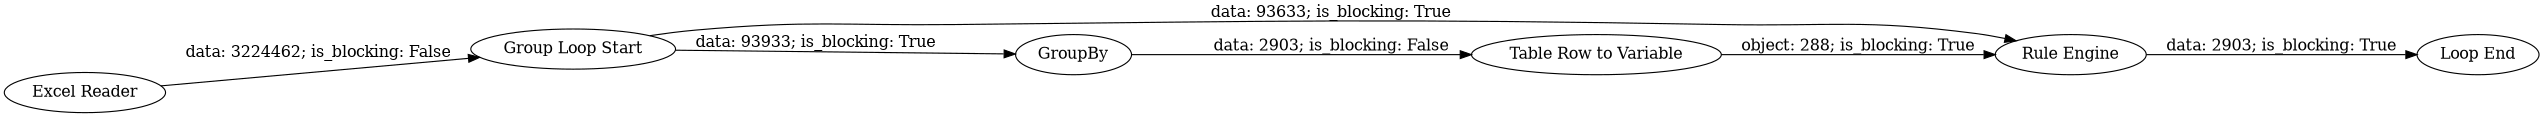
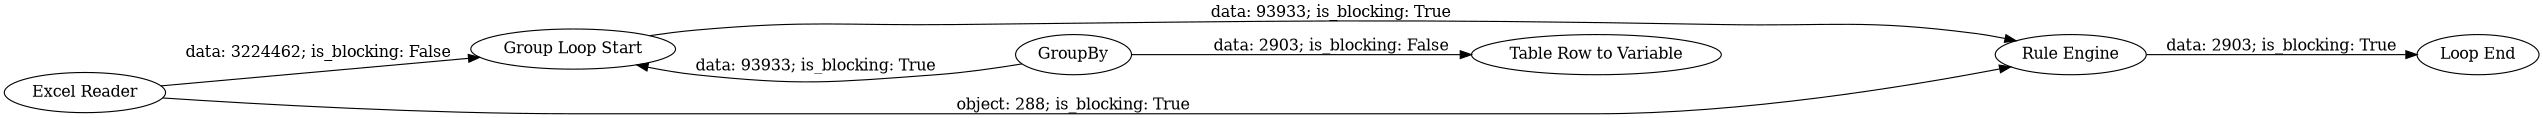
  digraph {
    rankdir=LR
    n1 [label="Group Loop Start"]
    n2 [label="Rule Engine"]
    n3 [label=GroupBy]
    n4 [label="Loop End"]
    n5 [label="Table Row to Variable"]
    n6 [label="Excel Reader"]
-   n1 -> n2 [label="data: 93633; is_blocking: True"]
-   n1 -> n3 [label="data: 93933; is_blocking: True"]
+   n1 -> n2 [label="data: 93933; is_blocking: True"]
+   n3 -> n1 [label="data: 93933; is_blocking: True"]
    n2 -> n4 [label="data: 2903; is_blocking: True"]
    n3 -> n5 [label="data: 2903; is_blocking: False"]
-   n5 -> n2 [label="object: 288; is_blocking: True"]
+   n6 -> n2 [label="object: 288; is_blocking: True"]
    n6 -> n1 [label="data: 3224462; is_blocking: False"]
  }
